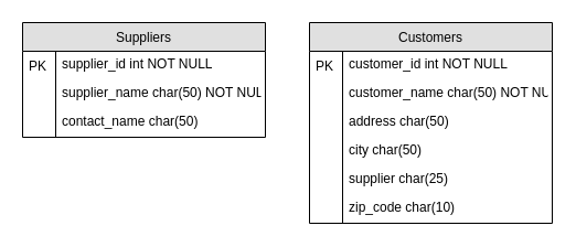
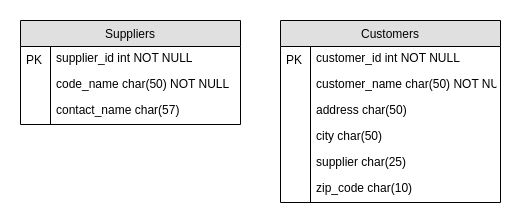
  <mxCell id="0" />
  <mxCell id="1" parent="0" />
  <mxCell id="2" value="Suppliers" style="swimlane;fontStyle=0;childLayout=stackLayout;horizontal=1;startSize=26;fillColor=#e0e0e0;horizontalStack=0;resizeParent=1;resizeLast=0;collapsible=1;marginBottom=0;swimlaneFillColor=#ffffff;align=center;" parent="1" vertex="1"><mxGeometry x="20" y="20" width="220" height="104" as="geometry" /></mxCell>
  <mxCell id="3" value="supplier_id int NOT NULL " style="shape=partialRectangle;top=0;left=0;right=0;bottom=0;align=left;verticalAlign=top;spacingTop=-2;fillColor=none;spacingLeft=34;spacingRight=4;overflow=hidden;rotatable=0;points=[[0,0.5],[1,0.5]];portConstraint=eastwest;dropTarget=0;" parent="2" vertex="1"><mxGeometry y="26" width="220" height="26" as="geometry" /></mxCell>
  <mxCell id="4" value="PK" style="shape=partialRectangle;top=0;left=0;bottom=0;fillColor=none;align=left;verticalAlign=middle;spacingLeft=4;spacingRight=4;overflow=hidden;rotatable=0;points=[];portConstraint=eastwest;part=1;" parent="3" vertex="1" connectable="0"><mxGeometry width="30" height="26" as="geometry" /></mxCell>
- <mxCell id="5" value="supplier_name char(50) NOT NULL" style="shape=partialRectangle;top=0;left=0;right=0;bottom=0;align=left;verticalAlign=top;spacingTop=-2;fillColor=none;spacingLeft=34;spacingRight=4;overflow=hidden;rotatable=0;points=[[0,0.5],[1,0.5]];portConstraint=eastwest;dropTarget=0;" parent="2" vertex="1"><mxGeometry y="52" width="220" height="26" as="geometry" /></mxCell>
+ <mxCell id="5" value="code_name char(50) NOT NULL" style="shape=partialRectangle;top=0;left=0;right=0;bottom=0;align=left;verticalAlign=top;spacingTop=-2;fillColor=none;spacingLeft=34;spacingRight=4;overflow=hidden;rotatable=0;points=[[0,0.5],[1,0.5]];portConstraint=eastwest;dropTarget=0;" parent="2" vertex="1"><mxGeometry y="52" width="220" height="26" as="geometry" /></mxCell>
  <mxCell id="6" value="" style="shape=partialRectangle;top=0;left=0;bottom=0;fillColor=none;align=left;verticalAlign=middle;spacingLeft=4;spacingRight=4;overflow=hidden;rotatable=0;points=[];portConstraint=eastwest;part=1;" parent="5" vertex="1" connectable="0"><mxGeometry width="30" height="26" as="geometry" /></mxCell>
- <mxCell id="7" value="contact_name char(50)" style="shape=partialRectangle;top=0;left=0;right=0;bottom=0;align=left;verticalAlign=top;spacingTop=-2;fillColor=none;spacingLeft=34;spacingRight=4;overflow=hidden;rotatable=0;points=[[0,0.5],[1,0.5]];portConstraint=eastwest;dropTarget=0;" parent="2" vertex="1"><mxGeometry y="78" width="220" height="26" as="geometry" /></mxCell>
+ <mxCell id="7" value="contact_name char(57)" style="shape=partialRectangle;top=0;left=0;right=0;bottom=0;align=left;verticalAlign=top;spacingTop=-2;fillColor=none;spacingLeft=34;spacingRight=4;overflow=hidden;rotatable=0;points=[[0,0.5],[1,0.5]];portConstraint=eastwest;dropTarget=0;" parent="2" vertex="1"><mxGeometry y="78" width="220" height="26" as="geometry" /></mxCell>
  <mxCell id="8" value="" style="shape=partialRectangle;top=0;left=0;bottom=0;fillColor=none;align=left;verticalAlign=middle;spacingLeft=4;spacingRight=4;overflow=hidden;rotatable=0;points=[];portConstraint=eastwest;part=1;" parent="7" vertex="1" connectable="0"><mxGeometry width="30" height="26" as="geometry" /></mxCell>
  <mxCell id="9" value="Customers" style="swimlane;fontStyle=0;childLayout=stackLayout;horizontal=1;startSize=26;fillColor=#e0e0e0;horizontalStack=0;resizeParent=1;resizeLast=0;collapsible=1;marginBottom=0;swimlaneFillColor=#ffffff;align=center;" parent="1" vertex="1"><mxGeometry x="280" y="20" width="220" height="182" as="geometry" /></mxCell>
  <mxCell id="10" value="customer_id int NOT NULL " style="shape=partialRectangle;top=0;left=0;right=0;bottom=0;align=left;verticalAlign=top;spacingTop=-2;fillColor=none;spacingLeft=34;spacingRight=4;overflow=hidden;rotatable=0;points=[[0,0.5],[1,0.5]];portConstraint=eastwest;dropTarget=0;" parent="9" vertex="1"><mxGeometry y="26" width="220" height="26" as="geometry" /></mxCell>
  <mxCell id="11" value="PK" style="shape=partialRectangle;top=0;left=0;bottom=0;fillColor=none;align=left;verticalAlign=middle;spacingLeft=4;spacingRight=4;overflow=hidden;rotatable=0;points=[];portConstraint=eastwest;part=1;" parent="10" vertex="1" connectable="0"><mxGeometry width="30" height="26" as="geometry" /></mxCell>
  <mxCell id="12" value="customer_name char(50) NOT NULL" style="shape=partialRectangle;top=0;left=0;right=0;bottom=0;align=left;verticalAlign=top;spacingTop=-2;fillColor=none;spacingLeft=34;spacingRight=4;overflow=hidden;rotatable=0;points=[[0,0.5],[1,0.5]];portConstraint=eastwest;dropTarget=0;" parent="9" vertex="1"><mxGeometry y="52" width="220" height="26" as="geometry" /></mxCell>
  <mxCell id="13" value="" style="shape=partialRectangle;top=0;left=0;bottom=0;fillColor=none;align=left;verticalAlign=middle;spacingLeft=4;spacingRight=4;overflow=hidden;rotatable=0;points=[];portConstraint=eastwest;part=1;" parent="12" vertex="1" connectable="0"><mxGeometry width="30" height="26" as="geometry" /></mxCell>
  <mxCell id="14" value="address char(50)" style="shape=partialRectangle;top=0;left=0;right=0;bottom=0;align=left;verticalAlign=top;spacingTop=-2;fillColor=none;spacingLeft=34;spacingRight=4;overflow=hidden;rotatable=0;points=[[0,0.5],[1,0.5]];portConstraint=eastwest;dropTarget=0;" parent="9" vertex="1"><mxGeometry y="78" width="220" height="26" as="geometry" /></mxCell>
  <mxCell id="15" value="" style="shape=partialRectangle;top=0;left=0;bottom=0;fillColor=none;align=left;verticalAlign=middle;spacingLeft=4;spacingRight=4;overflow=hidden;rotatable=0;points=[];portConstraint=eastwest;part=1;" parent="14" vertex="1" connectable="0"><mxGeometry width="30" height="26" as="geometry" /></mxCell>
  <mxCell id="16" value="city char(50)" style="shape=partialRectangle;top=0;left=0;right=0;bottom=0;align=left;verticalAlign=top;spacingTop=-2;fillColor=none;spacingLeft=34;spacingRight=4;overflow=hidden;rotatable=0;points=[[0,0.5],[1,0.5]];portConstraint=eastwest;dropTarget=0;" parent="9" vertex="1"><mxGeometry y="104" width="220" height="26" as="geometry" /></mxCell>
  <mxCell id="17" value="" style="shape=partialRectangle;top=0;left=0;bottom=0;fillColor=none;align=left;verticalAlign=middle;spacingLeft=4;spacingRight=4;overflow=hidden;rotatable=0;points=[];portConstraint=eastwest;part=1;" parent="16" vertex="1" connectable="0"><mxGeometry width="30" height="26" as="geometry" /></mxCell>
  <mxCell id="18" value="supplier char(25)" style="shape=partialRectangle;top=0;left=0;right=0;bottom=0;align=left;verticalAlign=top;spacingTop=-2;fillColor=none;spacingLeft=34;spacingRight=4;overflow=hidden;rotatable=0;points=[[0,0.5],[1,0.5]];portConstraint=eastwest;dropTarget=0;" parent="9" vertex="1"><mxGeometry y="130" width="220" height="26" as="geometry" /></mxCell>
  <mxCell id="19" value="" style="shape=partialRectangle;top=0;left=0;bottom=0;fillColor=none;align=left;verticalAlign=middle;spacingLeft=4;spacingRight=4;overflow=hidden;rotatable=0;points=[];portConstraint=eastwest;part=1;" parent="18" vertex="1" connectable="0"><mxGeometry width="30" height="26" as="geometry" /></mxCell>
  <mxCell id="20" value="zip_code char(10)" style="shape=partialRectangle;top=0;left=0;right=0;bottom=0;align=left;verticalAlign=top;spacingTop=-2;fillColor=none;spacingLeft=34;spacingRight=4;overflow=hidden;rotatable=0;points=[[0,0.5],[1,0.5]];portConstraint=eastwest;dropTarget=0;" parent="9" vertex="1"><mxGeometry y="156" width="220" height="26" as="geometry" /></mxCell>
  <mxCell id="21" value="" style="shape=partialRectangle;top=0;left=0;bottom=0;fillColor=none;align=left;verticalAlign=middle;spacingLeft=4;spacingRight=4;overflow=hidden;rotatable=0;points=[];portConstraint=eastwest;part=1;" parent="20" vertex="1" connectable="0"><mxGeometry width="30" height="26" as="geometry" /></mxCell>
